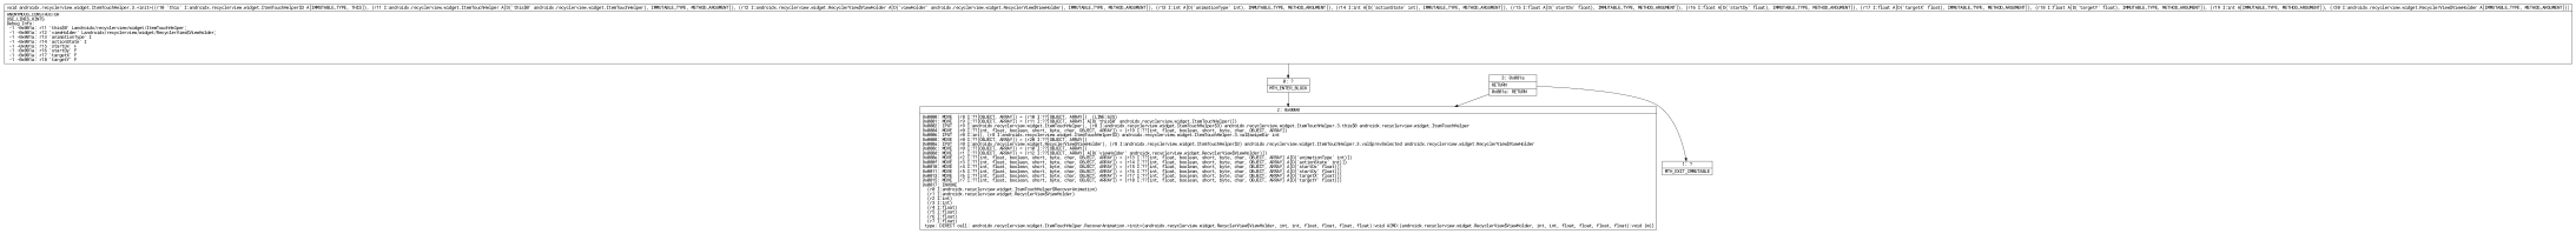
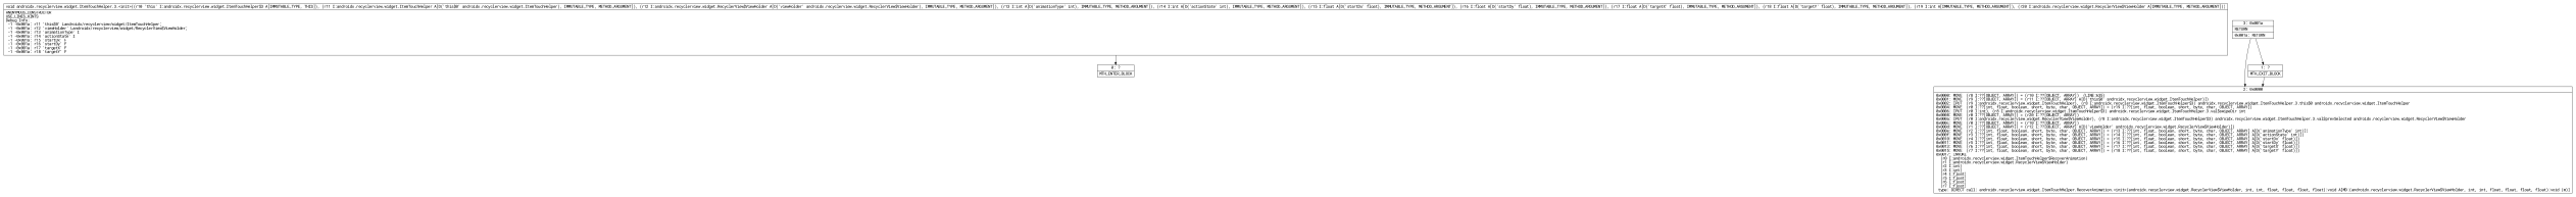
  digraph {
    fontname="Roboto Mono"
    node [fontname="Roboto Mono" shape=record]
    edge [fontname="Roboto Mono"]
    n1 [label="{0\:\ ?|MTH_ENTER_BLOCK\l}"]
    n2 [label="{2\:\ 0x0000|0x0000: MOVE  (r8 I:??[OBJECT, ARRAY]) = (r10 I:??[OBJECT, ARRAY])  (LINE:635)\l0x0001: MOVE  (r9 I:??[OBJECT, ARRAY]) = (r11 I:??[OBJECT, ARRAY] A[D('this$0' androidx.recyclerview.widget.ItemTouchHelper)]) \l0x0002: IPUT  (r9 I:androidx.recyclerview.widget.ItemTouchHelper), (r8 I:androidx.recyclerview.widget.ItemTouchHelper$3) androidx.recyclerview.widget.ItemTouchHelper.3.this$0 androidx.recyclerview.widget.ItemTouchHelper \l0x0004: MOVE  (r0 I:??[int, float, boolean, short, byte, char, OBJECT, ARRAY]) = (r19 I:??[int, float, boolean, short, byte, char, OBJECT, ARRAY]) \l0x0006: IPUT  (r0 I:int), (r8 I:androidx.recyclerview.widget.ItemTouchHelper$3) androidx.recyclerview.widget.ItemTouchHelper.3.val$swipeDir int \l0x0008: MOVE  (r0 I:??[OBJECT, ARRAY]) = (r20 I:??[OBJECT, ARRAY]) \l0x000a: IPUT  (r0 I:androidx.recyclerview.widget.RecyclerView$ViewHolder), (r8 I:androidx.recyclerview.widget.ItemTouchHelper$3) androidx.recyclerview.widget.ItemTouchHelper.3.val$prevSelected androidx.recyclerview.widget.RecyclerView$ViewHolder \l0x000c: MOVE  (r0 I:??[OBJECT, ARRAY]) = (r10 I:??[OBJECT, ARRAY]) \l0x000d: MOVE  (r1 I:??[OBJECT, ARRAY]) = (r12 I:??[OBJECT, ARRAY] A[D('viewHolder' androidx.recyclerview.widget.RecyclerView$ViewHolder)]) \l0x000e: MOVE  (r2 I:??[int, float, boolean, short, byte, char, OBJECT, ARRAY]) = (r13 I:??[int, float, boolean, short, byte, char, OBJECT, ARRAY] A[D('animationType' int)]) \l0x000f: MOVE  (r3 I:??[int, float, boolean, short, byte, char, OBJECT, ARRAY]) = (r14 I:??[int, float, boolean, short, byte, char, OBJECT, ARRAY] A[D('actionState' int)]) \l0x0010: MOVE  (r4 I:??[int, float, boolean, short, byte, char, OBJECT, ARRAY]) = (r15 I:??[int, float, boolean, short, byte, char, OBJECT, ARRAY] A[D('startDx' float)]) \l0x0011: MOVE  (r5 I:??[int, float, boolean, short, byte, char, OBJECT, ARRAY]) = (r16 I:??[int, float, boolean, short, byte, char, OBJECT, ARRAY] A[D('startDy' float)]) \l0x0013: MOVE  (r6 I:??[int, float, boolean, short, byte, char, OBJECT, ARRAY]) = (r17 I:??[int, float, boolean, short, byte, char, OBJECT, ARRAY] A[D('targetX' float)]) \l0x0015: MOVE  (r7 I:??[int, float, boolean, short, byte, char, OBJECT, ARRAY]) = (r18 I:??[int, float, boolean, short, byte, char, OBJECT, ARRAY] A[D('targetY' float)]) \l0x0017: INVOKE  \l  (r0 I:androidx.recyclerview.widget.ItemTouchHelper$RecoverAnimation)\l  (r1 I:androidx.recyclerview.widget.RecyclerView$ViewHolder)\l  (r2 I:int)\l  (r3 I:int)\l  (r4 I:float)\l  (r5 I:float)\l  (r6 I:float)\l  (r7 I:float)\l type: DIRECT call: androidx.recyclerview.widget.ItemTouchHelper.RecoverAnimation.\<init\>(androidx.recyclerview.widget.RecyclerView$ViewHolder, int, int, float, float, float, float):void A[MD:(androidx.recyclerview.widget.RecyclerView$ViewHolder, int, int, float, float, float, float):void (m)]\l}"]
    n3 [label="{3\:\ 0x001a|RETURN\l|0x001a: RETURN   \l}"]
-   n4 [label="{1\:\ ?|MTH_EXIT_IMMUTABLE\l}"]
+   n4 [label="{1\:\ ?|MTH_EXIT_BLOCK\l}"]
    n5 [label="{void androidx.recyclerview.widget.ItemTouchHelper.3.\<init\>((r10 'this' I:androidx.recyclerview.widget.ItemTouchHelper$3 A[IMMUTABLE_TYPE, THIS]), (r11 I:androidx.recyclerview.widget.ItemTouchHelper A[D('this$0' androidx.recyclerview.widget.ItemTouchHelper), IMMUTABLE_TYPE, METHOD_ARGUMENT]), (r12 I:androidx.recyclerview.widget.RecyclerView$ViewHolder A[D('viewHolder' androidx.recyclerview.widget.RecyclerView$ViewHolder), IMMUTABLE_TYPE, METHOD_ARGUMENT]), (r13 I:int A[D('animationType' int), IMMUTABLE_TYPE, METHOD_ARGUMENT]), (r14 I:int A[D('actionState' int), IMMUTABLE_TYPE, METHOD_ARGUMENT]), (r15 I:float A[D('startDx' float), IMMUTABLE_TYPE, METHOD_ARGUMENT]), (r16 I:float A[D('startDy' float), IMMUTABLE_TYPE, METHOD_ARGUMENT]), (r17 I:float A[D('targetX' float), IMMUTABLE_TYPE, METHOD_ARGUMENT]), (r18 I:float A[D('targetY' float), IMMUTABLE_TYPE, METHOD_ARGUMENT]), (r19 I:int A[IMMUTABLE_TYPE, METHOD_ARGUMENT]), (r20 I:androidx.recyclerview.widget.RecyclerView$ViewHolder A[IMMUTABLE_TYPE, METHOD_ARGUMENT]))  | ANONYMOUS_CONSTRUCTOR\lUSE_LINES_HINTS\lDebug Info:\l  \-1 \-0x001a: r11 'this$0' Landroidx\/recyclerview\/widget\/ItemTouchHelper;\l  \-1 \-0x001a: r12 'viewHolder' Landroidx\/recyclerview\/widget\/RecyclerView$ViewHolder;\l  \-1 \-0x001a: r13 'animationType' I\l  \-1 \-0x001a: r14 'actionState' I\l  \-1 \-0x001a: r15 'startDx' F\l  \-1 \-0x001a: r16 'startDy' F\l  \-1 \-0x001a: r17 'targetX' F\l  \-1 \-0x001a: r18 'targetY' F\l}"]
-   n1 -> n2
+   n4 -> n2
    n3 -> n2
    n3 -> n4
    n5 -> n1
  }
